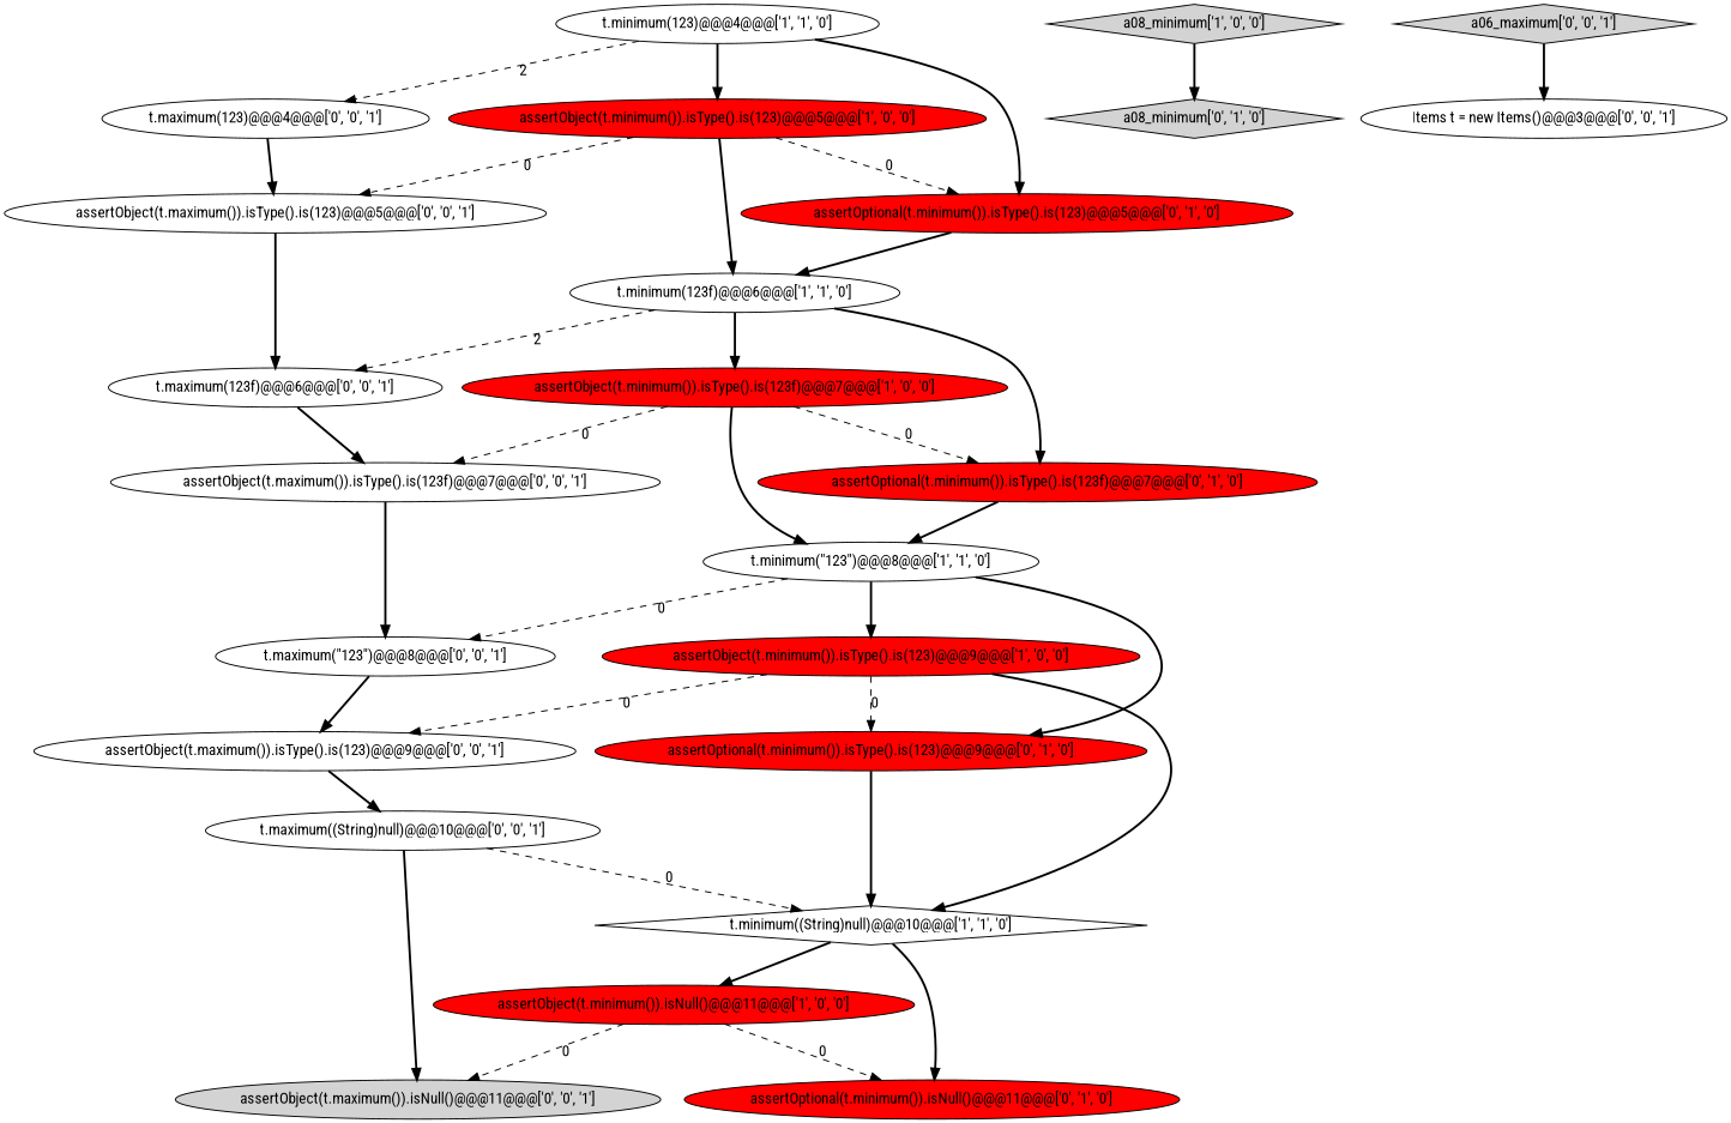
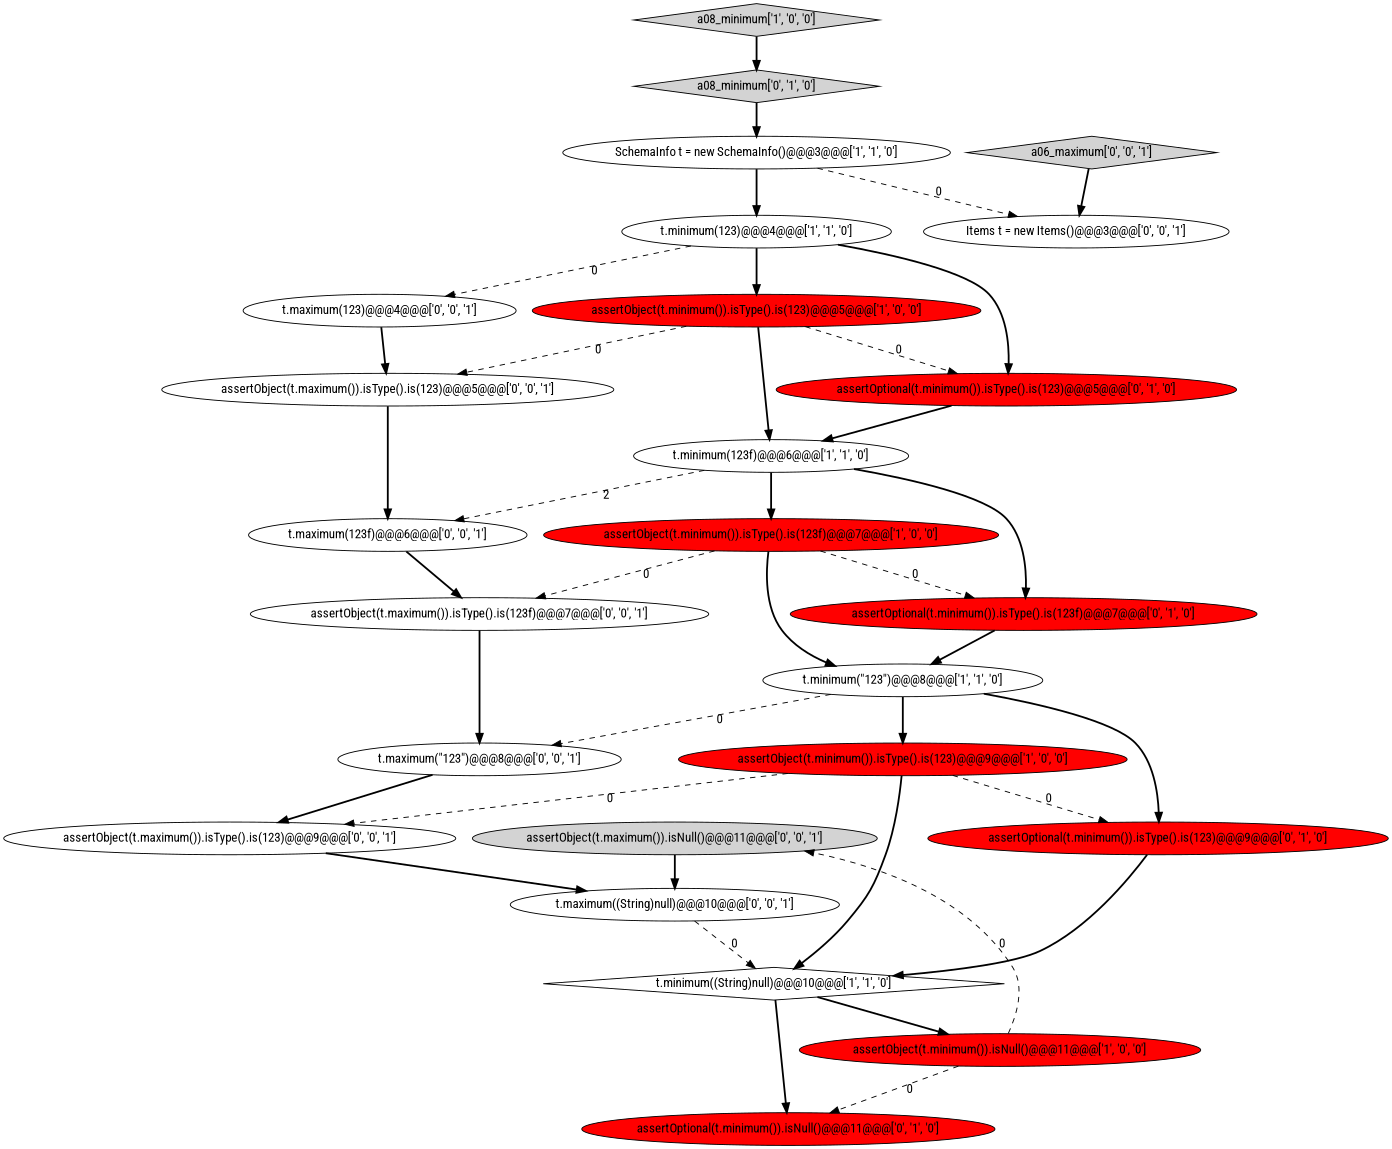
  digraph {
    fontname="Roboto Condensed"
    node [fillcolor=white fontname="Roboto Condensed" shape=ellipse style=filled]
    edge [fontname="Roboto Condensed" style=bold]
    n1 [fillcolor=lightgray label="assertObject(t.maximum()).isNull()@@@11@@@['0', '0', '1']"]
    n2 [fillcolor=red label="assertOptional(t.minimum()).isType().is(123f)@@@7@@@['0', '1', '0']"]
    n3 [label="t.minimum(\"123\")@@@8@@@['1', '1', '0']"]
    n4 [fillcolor=red label="assertOptional(t.minimum()).isType().is(123)@@@9@@@['0', '1', '0']"]
    n5 [label="t.maximum(\"123\")@@@8@@@['0', '0', '1']"]
    n6 [fillcolor=red label="assertObject(t.minimum()).isType().is(123)@@@9@@@['1', '0', '0']"]
    n7 [label="t.maximum(123f)@@@6@@@['0', '0', '1']"]
    n8 [label="assertObject(t.maximum()).isType().is(123f)@@@7@@@['0', '0', '1']"]
    n9 [fillcolor=red label="assertObject(t.minimum()).isType().is(123f)@@@7@@@['1', '0', '0']"]
    n10 [fillcolor=lightgray label="a08_minimum['1', '0', '0']" shape=diamond]
    n11 [fillcolor=lightgray label="a08_minimum['0', '1', '0']" shape=diamond]
+   n12 [label="SchemaInfo t = new SchemaInfo()@@@3@@@['1', '1', '0']"]
    n13 [label="t.minimum(123)@@@4@@@['1', '1', '0']"]
    n14 [label="Items t = new Items()@@@3@@@['0', '0', '1']"]
    n15 [fillcolor=red label="assertOptional(t.minimum()).isType().is(123)@@@5@@@['0', '1', '0']"]
    n16 [label="t.minimum(123f)@@@6@@@['1', '1', '0']"]
    n17 [label="t.minimum((String)null)@@@10@@@['1', '1', '0']" shape=diamond]
    n18 [fillcolor=red label="assertObject(t.minimum()).isNull()@@@11@@@['1', '0', '0']"]
    n19 [fillcolor=red label="assertOptional(t.minimum()).isNull()@@@11@@@['0', '1', '0']"]
    n20 [fillcolor=red label="assertObject(t.minimum()).isType().is(123)@@@5@@@['1', '0', '0']"]
    n21 [label="t.maximum(123)@@@4@@@['0', '0', '1']"]
    n22 [label="assertObject(t.maximum()).isType().is(123)@@@5@@@['0', '0', '1']"]
    n23 [label="t.maximum((String)null)@@@10@@@['0', '0', '1']"]
    n24 [label="assertObject(t.maximum()).isType().is(123)@@@9@@@['0', '0', '1']"]
    n25 [fillcolor=lightgray label="a06_maximum['0', '0', '1']" shape=diamond]
    n2 -> n3
    n3 -> n4
    n3 -> n5 [label=0 style=dashed]
    n3 -> n6
    n4 -> n17
    n5 -> n24
    n6 -> n4 [label=0 style=dashed]
    n6 -> n17
    n6 -> n24 [label=0 style=dashed]
    n7 -> n8
    n8 -> n5
    n9 -> n2 [label=0 style=dashed]
    n9 -> n3
    n9 -> n8 [label=0 style=dashed]
    n10 -> n11
+   n11 -> n12
+   n12 -> n13
+   n12 -> n14 [label=0 style=dashed]
    n13 -> n15
    n13 -> n20
-   n13 -> n21 [label=2 style=dashed]
+   n13 -> n21 [label=0 style=dashed]
    n15 -> n16
    n16 -> n2
    n16 -> n7 [label=2 style=dashed]
    n16 -> n9
    n17 -> n18
    n17 -> n19
    n18 -> n1 [label=0 style=dashed]
    n18 -> n19 [label=0 style=dashed]
    n20 -> n15 [label=0 style=dashed]
    n20 -> n16
    n20 -> n22 [label=0 style=dashed]
    n21 -> n22
    n22 -> n7
-   n23 -> n1
+   n1 -> n23
    n23 -> n17 [label=0 style=dashed]
    n24 -> n23
    n25 -> n14
  }
